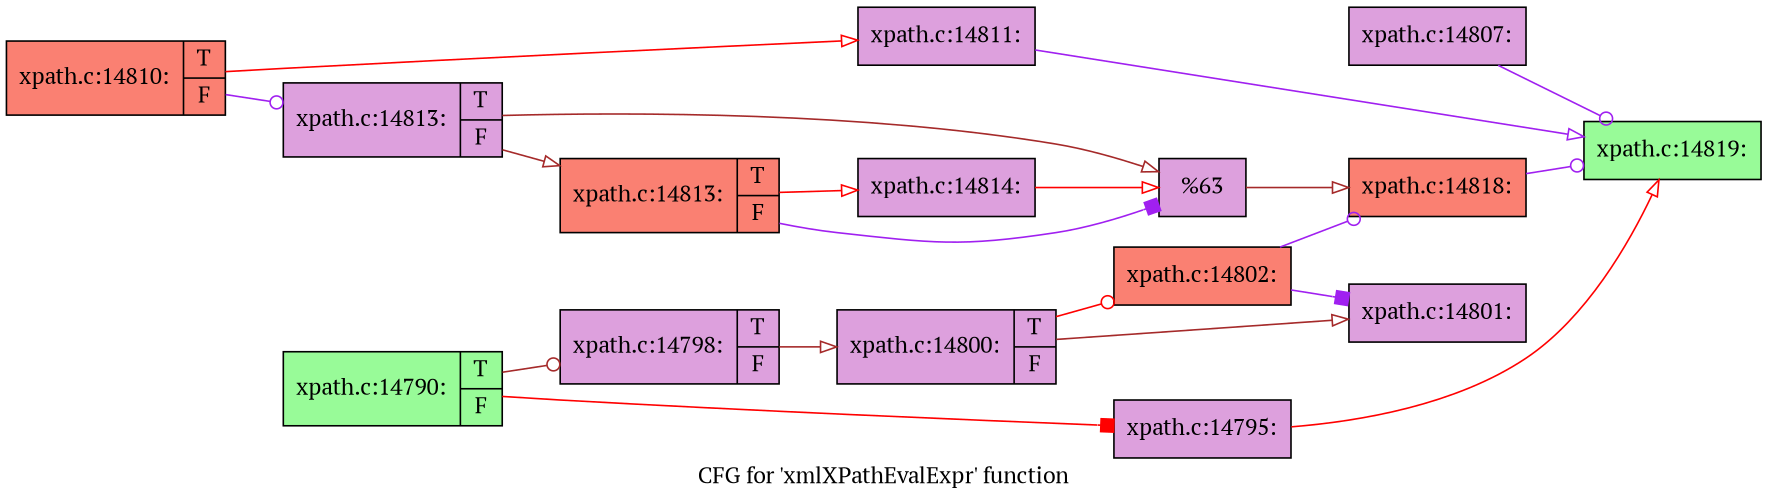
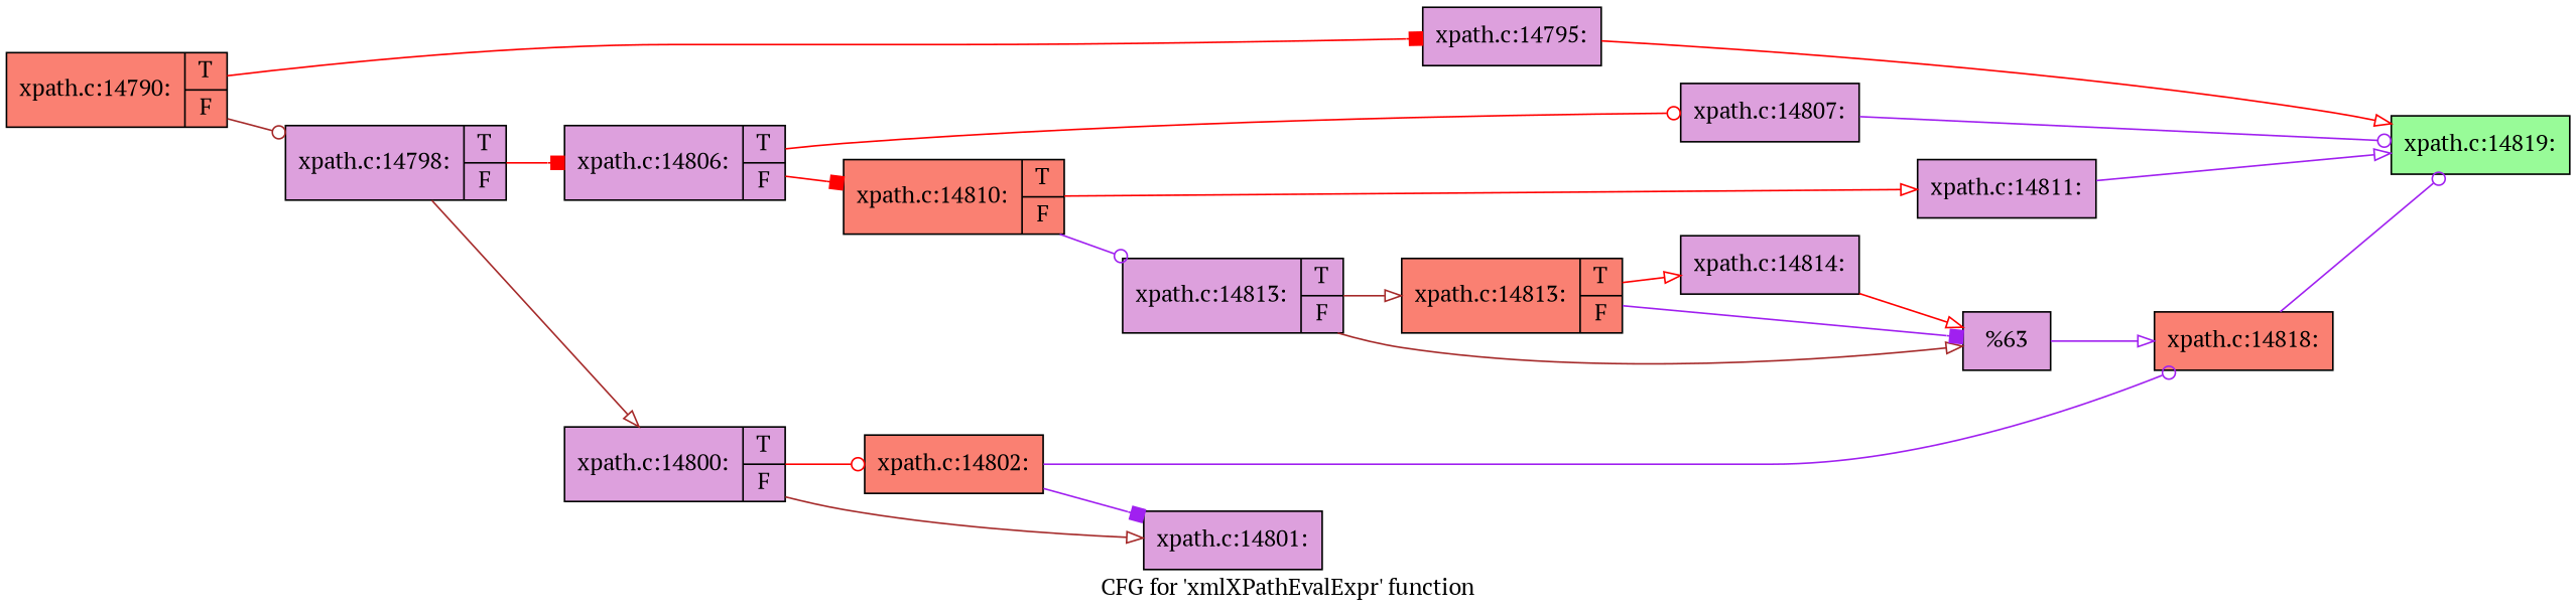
  digraph {
    fontname="PT Serif"
    label="CFG for 'xmlXPathEvalExpr' function"
    rankdir=LR
    node [fillcolor=plum fontname="PT Serif" shape=record style=filled]
    edge [arrowhead=onormal color=red fontname="PT Serif"]
-   n1 [fillcolor=palegreen label="{xpath.c:14790:|{<s0>T|<s1>F}}"]
+   n1 [fillcolor=salmon label="{xpath.c:14790:|{<s0>T|<s1>F}}"]
    n2 [label="{xpath.c:14795:}"]
    n3 [label="{xpath.c:14798:|{<s0>T|<s1>F}}"]
    n4 [fillcolor=palegreen label="{xpath.c:14819:}"]
    n5 [label="{xpath.c:14800:|{<s0>T|<s1>F}}"]
+   n6 [label="{xpath.c:14806:|{<s0>T|<s1>F}}"]
    n7 [label="{xpath.c:14801:}"]
    n8 [fillcolor=salmon label="{xpath.c:14802:}"]
    n9 [label="{xpath.c:14807:}"]
    n10 [fillcolor=salmon label="{xpath.c:14810:|{<s0>T|<s1>F}}"]
    n11 [fillcolor=salmon label="{xpath.c:14818:}"]
    n12 [label="{xpath.c:14811:}"]
    n13 [label="{xpath.c:14813:|{<s0>T|<s1>F}}"]
    n14 [fillcolor=salmon label="{xpath.c:14813:|{<s0>T|<s1>F}}"]
    n15 [label="{%63}"]
    n16 [label="{xpath.c:14814:}"]
    n1 -> n2 [arrowhead=box]
    n1 -> n3 [arrowhead=odot color=brown]
    n2 -> n4
    n3 -> n5 [color=brown]
+   n3 -> n6 [arrowhead=box]
    n5 -> n7 [color=brown]
    n5 -> n8 [arrowhead=odot]
+   n6 -> n9 [arrowhead=odot]
+   n6 -> n10 [arrowhead=box]
    n8 -> n7 [arrowhead=box color=purple]
    n8 -> n11 [arrowhead=odot color=purple]
    n9 -> n4 [arrowhead=odot color=purple]
    n10 -> n12
    n10 -> n13 [arrowhead=odot color=purple]
    n11 -> n4 [arrowhead=odot color=purple]
    n12 -> n4 [color=purple]
    n13 -> n14 [color=brown]
    n13 -> n15 [color=brown]
    n14 -> n15 [arrowhead=box color=purple]
    n14 -> n16
-   n15 -> n11 [color=brown]
+   n15 -> n11 [color=purple]
    n16 -> n15
  }
